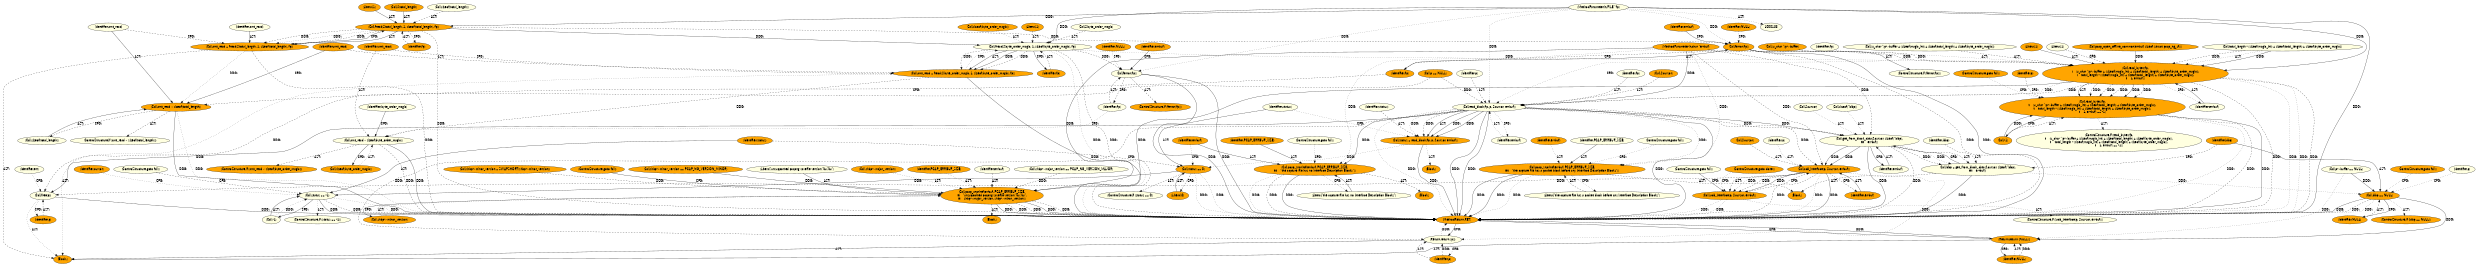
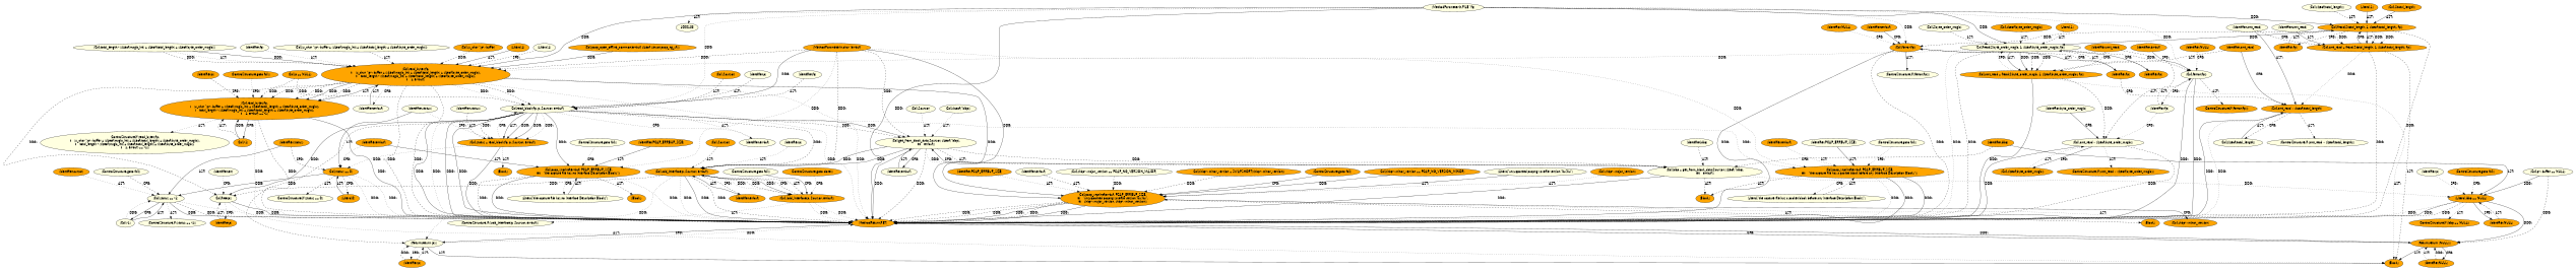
  digraph {
    fontname=Lato
    node [fillcolor=orange fontname=Lato style=filled]
    edge [fontname=Lato style=dashed]
    n1 [label="(Call,fread(&total_length, 1, sizeof(total_length), fp))"]
    n2 [label="(Call,amt_read = fread(&total_length, 1, sizeof(total_length), fp))"]
    n3 [label="(Call,ferror(fp))"]
    n4 [fillcolor=lightyellow label="(Call,fread(&byte_order_magic, 1, sizeof(byte_order_magic), fp))"]
    n5 [label="(MethodReturn,RET)"]
    n6 [label="(Identifier,fp)"]
    n7 [label="(Call,amt_read < sizeof(total_length))"]
    n8 [label="(Block,)"]
    n9 [label="(Identifier,fp)"]
    n10 [fillcolor=lightyellow label="(ControlStructure,if (ferror(fp)))"]
    n11 [fillcolor=lightyellow label="(Call,ferror(fp))"]
    n12 [label="(Call,read_bytes(fp,\n\t    (u_char *)p->buffer + (sizeof(magic_int) + sizeof(total_length) + sizeof(byte_order_magic)),\n\t    total_length - (sizeof(magic_int) + sizeof(total_length) + sizeof(byte_order_magic)),\n\t    1, errbuf))"]
    n13 [label="(Call,amt_read = fread(&byte_order_magic, 1, sizeof(byte_order_magic), fp))"]
    n14 [label="(Identifier,fp)"]
    n15 [fillcolor=lightyellow label="(Return,return (p);)"]
    n16 [label="(Return,return (NULL);)"]
    n17 [fillcolor=lightyellow label="(MethodParameterIn,FILE *fp)"]
    n18 [fillcolor=lightyellow label="(Call,read_block(fp, p, &cursor, errbuf))"]
    1000133 [fillcolor=lightyellow]
    n20 [fillcolor=lightyellow label="(Identifier,fp)"]
    n21 [label="(ControlStructure,if (ferror(fp)))"]
    n22 [label="(Call,read_bytes(fp,\n\t    (u_char *)p->buffer + (sizeof(magic_int) + sizeof(total_length) + sizeof(byte_order_magic)),\n\t    total_length - (sizeof(magic_int) + sizeof(total_length) + sizeof(byte_order_magic)),\n\t    1, errbuf) == -1)"]
    n23 [label="(Call,pcap_snprintf(errbuf, PCAP_ERRBUF_SIZE,\n\t\t    \"unsupported pcapng savefile version %u.%u\",\n\t\t    shbp->major_version, shbp->minor_version))"]
    n24 [fillcolor=lightyellow label="(Identifier,errbuf)"]
    n25 [label="(Call,status = read_block(fp, p, &cursor, errbuf))"]
    n26 [label="(Call,pcap_snprintf(errbuf, PCAP_ERRBUF_SIZE,\n\t\t\t    \"the capture file has no Interface Description Blocks\"))"]
    n27 [fillcolor=lightyellow label="(Call,get_from_block_data(&cursor, sizeof(*idbp),\n\t\t\t    errbuf))"]
    n28 [label="(Call,add_interface(p, &cursor, errbuf))"]
    n29 [fillcolor=lightyellow label="(Call,free(p))"]
    n30 [label="(Call,pcap_snprintf(errbuf, PCAP_ERRBUF_SIZE,\n\t\t\t    \"the capture file has a packet block before any Interface Description Blocks\"))"]
    n31 [fillcolor=lightyellow label="(Identifier,errbuf)"]
    n32 [fillcolor=lightyellow label="(ControlStructure,if (amt_read < sizeof(total_length)))"]
    n33 [fillcolor=lightyellow label="(Call,sizeof(total_length))"]
    n34 [fillcolor=lightyellow label="(Call,amt_read < sizeof(byte_order_magic))"]
    n35 [label="(ControlStructure,if (amt_read < sizeof(byte_order_magic)))"]
    n36 [label="(Call,sizeof(byte_order_magic))"]
    n37 [label="(Call,-1)"]
    n38 [fillcolor=lightyellow label="(ControlStructure,if (read_bytes(fp,\n\t    (u_char *)p->buffer + (sizeof(magic_int) + sizeof(total_length) + sizeof(byte_order_magic)),\n\t    total_length - (sizeof(magic_int) + sizeof(total_length) + sizeof(byte_order_magic)),\n\t    1, errbuf) == -1))"]
    n39 [label="(Block,)"]
    n40 [label="(Call,shbp->minor_version)"]
    n41 [label="(Call,status == 0)"]
    n42 [label="(Block,)"]
    n43 [fillcolor=lightyellow label="(Literal,\"the capture file has no Interface Description Blocks\")"]
    n44 [label="(Block,)"]
    n45 [fillcolor=lightyellow label="(Call,idbp = get_from_block_data(&cursor, sizeof(*idbp),\n\t\t\t    errbuf))"]
    n46 [fillcolor=lightyellow label="(Identifier,errbuf)"]
    n47 [label="(Call,!add_interface(p, &cursor, errbuf))"]
    n48 [label="(Identifier,errbuf)"]
    n49 [label="(Identifier,p)"]
    n50 [label="(Identifier,p)"]
    n51 [label="(Block,)"]
    n52 [fillcolor=lightyellow label="(Literal,\"the capture file has a packet block before any Interface Description Blocks\")"]
    n53 [fillcolor=lightyellow label="(Call,status == -1)"]
    n54 [fillcolor=lightyellow label="(ControlStructure,if (status == 0))"]
    n55 [label="(Literal,0)"]
    n56 [fillcolor=lightyellow label="(Call,-1)"]
    n57 [fillcolor=lightyellow label="(ControlStructure,if (status == -1))"]
-   n58 [label="(Call,idbp == NULL)"]
+   n58 [label="(Literal,idbp == NULL)"]
    n59 [label="(Identifier,NULL)"]
    n60 [label="(ControlStructure,if (idbp == NULL))"]
    n61 [label="(Identifier,NULL)"]
    n62 [fillcolor=lightyellow label="(ControlStructure,if (!add_interface(p, &cursor, errbuf)))"]
    n63 [label="(Literal,1)"]
    n64 [label="(Identifier,NULL)"]
    n65 [label="(Identifier,cursor)"]
    n66 [fillcolor=lightyellow label="(Literal,1)"]
    n67 [label="(ControlStructure,goto fail;)"]
    n68 [label="(Call,pcap_open_offline_common(errbuf, sizeof (struct pcap_ng_sf)))"]
    n69 [fillcolor=lightyellow label="(Call,sizeof(*idbp))"]
    n70 [fillcolor=lightyellow label="(Identifier,status)"]
    n71 [fillcolor=lightyellow label="(Identifier,fp)"]
    n72 [label="(Identifier,errbuf)"]
    n73 [label="(Identifier,amt_read)"]
    n74 [label="(Identifier,errbuf)"]
    n75 [fillcolor=lightyellow label="(Call,total_length - (sizeof(magic_int) + sizeof(total_length) + sizeof(byte_order_magic)))"]
    n76 [fillcolor=lightyellow label="(Identifier,fp)"]
    n77 [label="(Call,&cursor)"]
    n78 [fillcolor=lightyellow label="(Identifier,p)"]
    n79 [label="(Call,&cursor)"]
    n80 [fillcolor=lightyellow label="(Identifier,amt_read)"]
    n81 [fillcolor=lightyellow label="(Identifier,idbp)"]
    n82 [label="(ControlStructure,goto fail;)"]
    n83 [fillcolor=lightyellow label="(Call,&byte_order_magic)"]
    n84 [label="(Identifier,idbp)"]
    n85 [fillcolor=lightyellow label="(Identifier,err)"]
    n86 [label="(Identifier,NULL)"]
    n87 [fillcolor=lightyellow label="(Identifier,p)"]
    n88 [fillcolor=lightyellow label="(Call,(u_char *)p->buffer + (sizeof(magic_int) + sizeof(total_length) + sizeof(byte_order_magic)))"]
    n89 [label="(Literal,1)"]
    n90 [fillcolor=lightyellow label="(ControlStructure,goto fail;)"]
    n91 [label="(Call,p == NULL)"]
    n92 [fillcolor=lightyellow label="(ControlStructure,goto fail;)"]
    n93 [label="(Identifier,status)"]
    n94 [label="(ControlStructure,goto fail;)"]
    n95 [fillcolor=lightyellow label="(Identifier,amt_read)"]
    n96 [fillcolor=lightyellow label="(Call,p->buffer == NULL)"]
    n97 [label="(Call,sizeof(byte_order_magic))"]
    n98 [label="(MethodParameterIn,char *errbuf)"]
    n99 [label="(Call,shbp->minor_version == PCAP_NG_VERSION_MINOR)"]
    n100 [label="(Identifier,errbuf)"]
    n101 [label="(Call,&total_length)"]
    n102 [label="(Identifier,errbuf)"]
    n103 [fillcolor=lightyellow label="(ControlStructure,goto fail;)"]
    n104 [label="(Identifier,PCAP_ERRBUF_SIZE)"]
    n105 [label="(Literal,1)"]
    n106 [fillcolor=lightyellow label="(Literal,\"unsupported pcapng savefile version %u.%u\")"]
    n107 [fillcolor=lightyellow label="(Identifier,byte_order_magic)"]
    n108 [fillcolor=lightyellow label="(ControlStructure,goto fail;)"]
    n109 [label="(Call,shbp->major_version)"]
    n110 [fillcolor=lightyellow label="(Call,sizeof(total_length))"]
    n111 [label="(Identifier,amt_read)"]
    n112 [label="(Identifier,PCAP_ERRBUF_SIZE)"]
    n113 [fillcolor=lightyellow label="(Identifier,PCAP_ERRBUF_SIZE)"]
    n114 [fillcolor=lightyellow label="(Call,&cursor)"]
    n115 [fillcolor=lightyellow label="(Identifier,errbuf)"]
    n116 [label="(Call,(u_char *)p->buffer)"]
    n117 [fillcolor=lightyellow label="(Identifier,p)"]
    n118 [label="(Identifier,p)"]
    n119 [fillcolor=lightyellow label="(Identifier,status)"]
    n120 [fillcolor=lightyellow label="(Call,shbp->major_version == PCAP_NG_VERSION_MAJOR)"]
    n121 [label="(ControlStructure,goto done;)"]
    n122 [label="(Call,shbp->minor_version = SWAPSHORT(shbp->minor_version))"]
    n1 -> n2 [label="AST: " style=solid]
    n1 -> n2 [label="DDG: "]
    n1 -> n2 [label="DDG: " style=dotted]
    n1 -> n2 [label="DDG: "]
    n1 -> n3 [label="DDG: "]
    n1 -> n4 [label="DDG: " style=solid]
    n1 -> n5 [label="DDG: "]
    n1 -> n6 [label="CFG: "]
    n2 -> n1 [label="CFG: " style=solid]
    n2 -> n5 [label="DDG: "]
    n2 -> n7 [label="DDG: " style=dotted]
    n2 -> n8 [label="AST: "]
    n3 -> n5 [label="DDG: "]
    n3 -> n5 [label="DDG: " style=solid]
    n3 -> n9 [label="CFG: "]
    n3 -> n10 [label="AST: " style=solid]
    n4 -> n5 [label="DDG: " style=dotted]
    n4 -> n5 [label="DDG: "]
    n4 -> n11 [label="DDG: "]
    n4 -> n12 [label="DDG: " style=dotted]
    n4 -> n13 [label="AST: " style=solid]
    n4 -> n13 [label="DDG: " style=solid]
    n4 -> n13 [label="DDG: "]
    n4 -> n13 [label="DDG: "]
    n4 -> n14 [label="CFG: " style=solid]
    n5 -> n15 [label="CFG: " style=solid]
    n5 -> n16 [label="CFG: " style=solid]
    n6 -> n1 [label="AST: "]
    n7 -> n5 [label="DDG: " style=solid]
    n7 -> n5 [label="DDG: " style=dotted]
    n7 -> n32 [label="AST: "]
    n7 -> n33 [label="CFG: "]
    n9 -> n3 [label="AST: " style=solid]
    n9 -> n7 [label="CFG: "]
    n11 -> n5 [label="DDG: " style=solid]
    n11 -> n5 [label="DDG: " style=solid]
    n11 -> n20 [label="CFG: "]
    n11 -> n21 [label="AST: "]
    n12 -> n5 [label="DDG: " style=dotted]
    n12 -> n5 [label="DDG: "]
    n12 -> n5 [label="DDG: "]
    n12 -> n5 [label="DDG: " style=dotted]
    n12 -> n18 [label="DDG: "]
    n12 -> n18 [label="DDG: " style=dotted]
    n12 -> n22 [label="AST: " style=solid]
    n12 -> n22 [label="DDG: "]
    n12 -> n22 [label="DDG: "]
    n12 -> n22 [label="DDG: "]
    n12 -> n22 [label="DDG: " style=solid]
    n12 -> n22 [label="DDG: "]
    n12 -> n23 [label="DDG: " style=solid]
    n12 -> n24 [label="CFG: " style=dotted]
    n13 -> n4 [label="CFG: " style=dotted]
    n13 -> n5 [label="DDG: " style=solid]
    n13 -> n8 [label="AST: " style=dotted]
    n13 -> n34 [label="DDG: "]
    n14 -> n4 [label="AST: "]
    n15 -> n5 [label="DDG: " style=dotted]
    n15 -> n8 [label="AST: " style=solid]
    n15 -> n49 [label="CFG: " style=dotted]
    n16 -> n5 [label="DDG: " style=solid]
    n16 -> n8 [label="AST: " style=solid]
    n16 -> n61 [label="CFG: " style=solid]
    n17 -> n1 [label="DDG: " style=solid]
    n17 -> n3 [label="DDG: " style=dotted]
    n17 -> n4 [label="DDG: " style=solid]
    n17 -> n5 [label="DDG: " style=solid]
    n17 -> n11 [label="DDG: " style=dotted]
    n17 -> n12 [label="DDG: " style=solid]
    n17 -> n18 [label="DDG: " style=dotted]
    n17 -> 1000133 [label="AST: " style=dotted]
    n18 -> n5 [label="DDG: " style=solid]
    n18 -> n5 [label="DDG: " style=dotted]
    n18 -> n5 [label="DDG: " style=solid]
    n18 -> n5 [label="DDG: " style=solid]
    n18 -> n15 [label="DDG: "]
    n18 -> n25 [label="AST: " style=solid]
    n18 -> n25 [label="DDG: " style=solid]
    n18 -> n25 [label="DDG: " style=solid]
    n18 -> n25 [label="DDG: " style=dotted]
    n18 -> n25 [label="DDG: "]
    n18 -> n26 [label="DDG: " style=solid]
    n18 -> n27 [label="DDG: " style=solid]
    n18 -> n27 [label="DDG: "]
    n18 -> n28 [label="DDG: "]
    n18 -> n29 [label="DDG: " style=solid]
    n18 -> n30 [label="DDG: " style=dotted]
    n18 -> n31 [label="CFG: " style=dotted]
    n20 -> n11 [label="AST: "]
    n20 -> n34 [label="CFG: " style=dotted]
    n22 -> n5 [label="DDG: " style=dotted]
    n22 -> n5 [label="DDG: "]
    n22 -> n5 [label="DDG: " style=solid]
    n22 -> n37 [label="CFG: " style=solid]
    n22 -> n38 [label="AST: " style=dotted]
    n23 -> n5 [label="DDG: " style=solid]
    n23 -> n5 [label="DDG: "]
    n23 -> n5 [label="DDG: "]
    n23 -> n5 [label="DDG: " style=solid]
    n23 -> n5 [label="DDG: "]
    n23 -> n39 [label="AST: "]
    n23 -> n40 [label="CFG: " style=solid]
    n24 -> n12 [label="AST: " style=solid]
    n25 -> n5 [label="DDG: " style=solid]
-   n116 -> n18 [label="CFG: " style=dotted]
+   n25 -> n18 [label="CFG: " style=dotted]
    n25 -> n41 [label="DDG: " style=dotted]
    n25 -> n42 [label="AST: " style=dotted]
    n26 -> n5 [label="DDG: " style=dotted]
    n26 -> n5 [label="DDG: "]
    n26 -> n5 [label="DDG: " style=solid]
    n26 -> n43 [label="CFG: " style=dotted]
    n26 -> n44 [label="AST: "]
    n27 -> n5 [label="DDG: " style=solid]
    n27 -> n5 [label="DDG: "]
    n27 -> n28 [label="DDG: " style=solid]
    n27 -> n28 [label="DDG: " style=solid]
    n27 -> n45 [label="AST: "]
    n27 -> n45 [label="DDG: "]
    n27 -> n45 [label="DDG: " style=dotted]
    n27 -> n46 [label="CFG: " style=solid]
    n28 -> n5 [label="DDG: " style=dotted]
    n28 -> n5 [label="DDG: " style=solid]
    n28 -> n5 [label="DDG: "]
    n28 -> n15 [label="DDG: " style=dotted]
    n28 -> n29 [label="DDG: "]
    n28 -> n47 [label="AST: "]
    n28 -> n47 [label="DDG: " style=dotted]
    n28 -> n47 [label="DDG: "]
    n28 -> n47 [label="DDG: " style=solid]
    n28 -> n48 [label="CFG: "]
    n29 -> n5 [label="DDG: " style=solid]
    n29 -> n8 [label="AST: " style=dotted]
    n29 -> n50 [label="CFG: " style=dotted]
    n30 -> n5 [label="DDG: " style=solid]
    n30 -> n5 [label="DDG: " style=dotted]
    n30 -> n5 [label="DDG: " style=solid]
    n30 -> n51 [label="AST: "]
    n30 -> n52 [label="CFG: " style=dotted]
    n31 -> n18 [label="AST: " style=dotted]
    n33 -> n7 [label="AST: " style=solid]
    n34 -> n5 [label="DDG: " style=solid]
    n34 -> n5 [label="DDG: "]
-   n34 -> n35 [label="AST: "]
+   n34 -> n35 [label="AST: " style=dotted]
    n34 -> n36 [label="CFG: " style=solid]
    n36 -> n34 [label="AST: " style=dotted]
    n37 -> n22 [label="AST: "]
    n37 -> n22 [label="DDG: " style=solid]
    n40 -> n23 [label="AST: " style=dotted]
    n41 -> n5 [label="DDG: " style=dotted]
    n41 -> n5 [label="DDG: " style=dotted]
    n41 -> n53 [label="DDG: " style=solid]
    n41 -> n54 [label="AST: "]
    n41 -> n55 [label="CFG: "]
    n43 -> n26 [label="AST: " style=solid]
    n45 -> n5 [label="DDG: " style=solid]
    n45 -> n27 [label="CFG: " style=solid]
    n45 -> n51 [label="AST: "]
    n45 -> n58 [label="DDG: " style=dotted]
    n46 -> n27 [label="AST: " style=solid]
    n47 -> n5 [label="DDG: " style=dotted]
    n47 -> n5 [label="DDG: " style=dotted]
    n47 -> n28 [label="CFG: "]
    n47 -> n62 [label="AST: " style=dotted]
    n48 -> n28 [label="AST: " style=solid]
    n49 -> n15 [label="AST: "]
    n49 -> n15 [label="DDG: "]
    n50 -> n29 [label="AST: "]
    n52 -> n30 [label="AST: "]
    n53 -> n5 [label="DDG: " style=solid]
    n53 -> n5 [label="DDG: "]
    n53 -> n5 [label="DDG: " style=dotted]
    n53 -> n56 [label="CFG: " style=solid]
    n53 -> n57 [label="AST: " style=dotted]
    n55 -> n41 [label="AST: " style=solid]
    n56 -> n53 [label="AST: " style=solid]
    n56 -> n53 [label="DDG: " style=dotted]
    n58 -> n5 [label="DDG: "]
    n58 -> n5 [label="DDG: " style=dotted]
    n58 -> n5 [label="DDG: " style=solid]
    n58 -> n16 [label="DDG: " style=solid]
    n58 -> n59 [label="CFG: " style=solid]
    n58 -> n60 [label="AST: " style=dotted]
    n59 -> n58 [label="AST: "]
    n61 -> n16 [label="AST: " style=dotted]
    n61 -> n16 [label="DDG: "]
    n63 -> n12 [label="AST: " style=solid]
    n64 -> n3 [label="CFG: " style=dotted]
-   n65 -> n53 [label="CFG: " style=dotted]
+   n65 -> n53 [label="AST: " style=dotted]
    n66 -> n12 [label="CFG: "]
    n67 -> n22 [label="CFG: " style=dotted]
    n68 -> n12 [label="DDG: " style=solid]
    n69 -> n27 [label="AST: " style=dotted]
    n70 -> n25 [label="CFG: " style=dotted]
    n70 -> n41 [label="AST: " style=solid]
    n71 -> n18 [label="AST: "]
    n72 -> n3 [label="CFG: " style=solid]
    n73 -> n13 [label="CFG: "]
    n73 -> n34 [label="AST: "]
    n74 -> n11 [label="CFG: " style=solid]
    n75 -> n12 [label="AST: " style=dotted]
    n75 -> n12 [label="DDG: " style=solid]
    n75 -> n12 [label="DDG: "]
    n76 -> n12 [label="AST: " style=dotted]
    n77 -> n28 [label="AST: "]
    n78 -> n58 [label="CFG: " style=dotted]
    n79 -> n18 [label="AST: "]
    n80 -> n2 [label="CFG: "]
    n80 -> n7 [label="AST: " style=solid]
    n81 -> n45 [label="AST: "]
    n82 -> n58 [label="CFG: " style=dotted]
    n83 -> n4 [label="AST: "]
    n84 -> n45 [label="CFG: "]
    n84 -> n58 [label="AST: " style=solid]
    n85 -> n29 [label="CFG: " style=dotted]
    n86 -> n11 [label="CFG: " style=dotted]
    n87 -> n18 [label="AST: "]
    n88 -> n12 [label="AST: "]
    n89 -> n1 [label="AST: " style=solid]
    n90 -> n26 [label="CFG: " style=dotted]
    n91 -> n18 [label="DDG: "]
    n91 -> n29 [label="DDG: "]
    n92 -> n30 [label="CFG: " style=dotted]
    n93 -> n41 [label="CFG: "]
    n93 -> n53 [label="AST: " style=solid]
    n94 -> n23 [label="CFG: " style=solid]
    n95 -> n2 [label="AST: " style=solid]
-   n96 -> n16 [label="DDG: " style=dotted]
+   n96 -> n16 [label="DDG: "]
    n96 -> n58 [label="DDG: " style=solid]
    n97 -> n4 [label="AST: " style=dotted]
    n98 -> n12 [label="DDG: "]
    n98 -> n18 [label="DDG: " style=solid]
    n98 -> n23 [label="DDG: " style=solid]
    n98 -> n26 [label="DDG: " style=dotted]
    n98 -> n27 [label="DDG: "]
    n98 -> n28 [label="DDG: "]
    n98 -> n30 [label="DDG: " style=dotted]
    n99 -> n23 [label="DDG: " style=solid]
    n100 -> n30 [label="AST: " style=dotted]
    n101 -> n1 [label="AST: " style=solid]
    n102 -> n26 [label="AST: " style=solid]
    n102 -> n41 [label="CFG: " style=dotted]
    n103 -> n53 [label="CFG: "]
    n104 -> n26 [label="AST: " style=solid]
    n105 -> n4 [label="AST: "]
    n106 -> n23 [label="AST: " style=solid]
    n107 -> n34 [label="CFG: " style=solid]
    n108 -> n47 [label="CFG: " style=solid]
    n109 -> n23 [label="AST: " style=dotted]
    n110 -> n1 [label="AST: "]
    n111 -> n7 [label="CFG: " style=solid]
    n111 -> n13 [label="AST: "]
    n112 -> n23 [label="AST: " style=dotted]
    n113 -> n30 [label="AST: " style=solid]
    n114 -> n27 [label="AST: " style=dotted]
    n115 -> n23 [label="AST: "]
    n116 -> n12 [label="DDG: "]
    n117 -> n28 [label="AST: " style=dotted]
    n118 -> n22 [label="CFG: "]
    n119 -> n25 [label="AST: "]
    n120 -> n23 [label="DDG: "]
    n121 -> n47 [label="CFG: " style=dotted]
    n122 -> n23 [label="DDG: "]
  }
